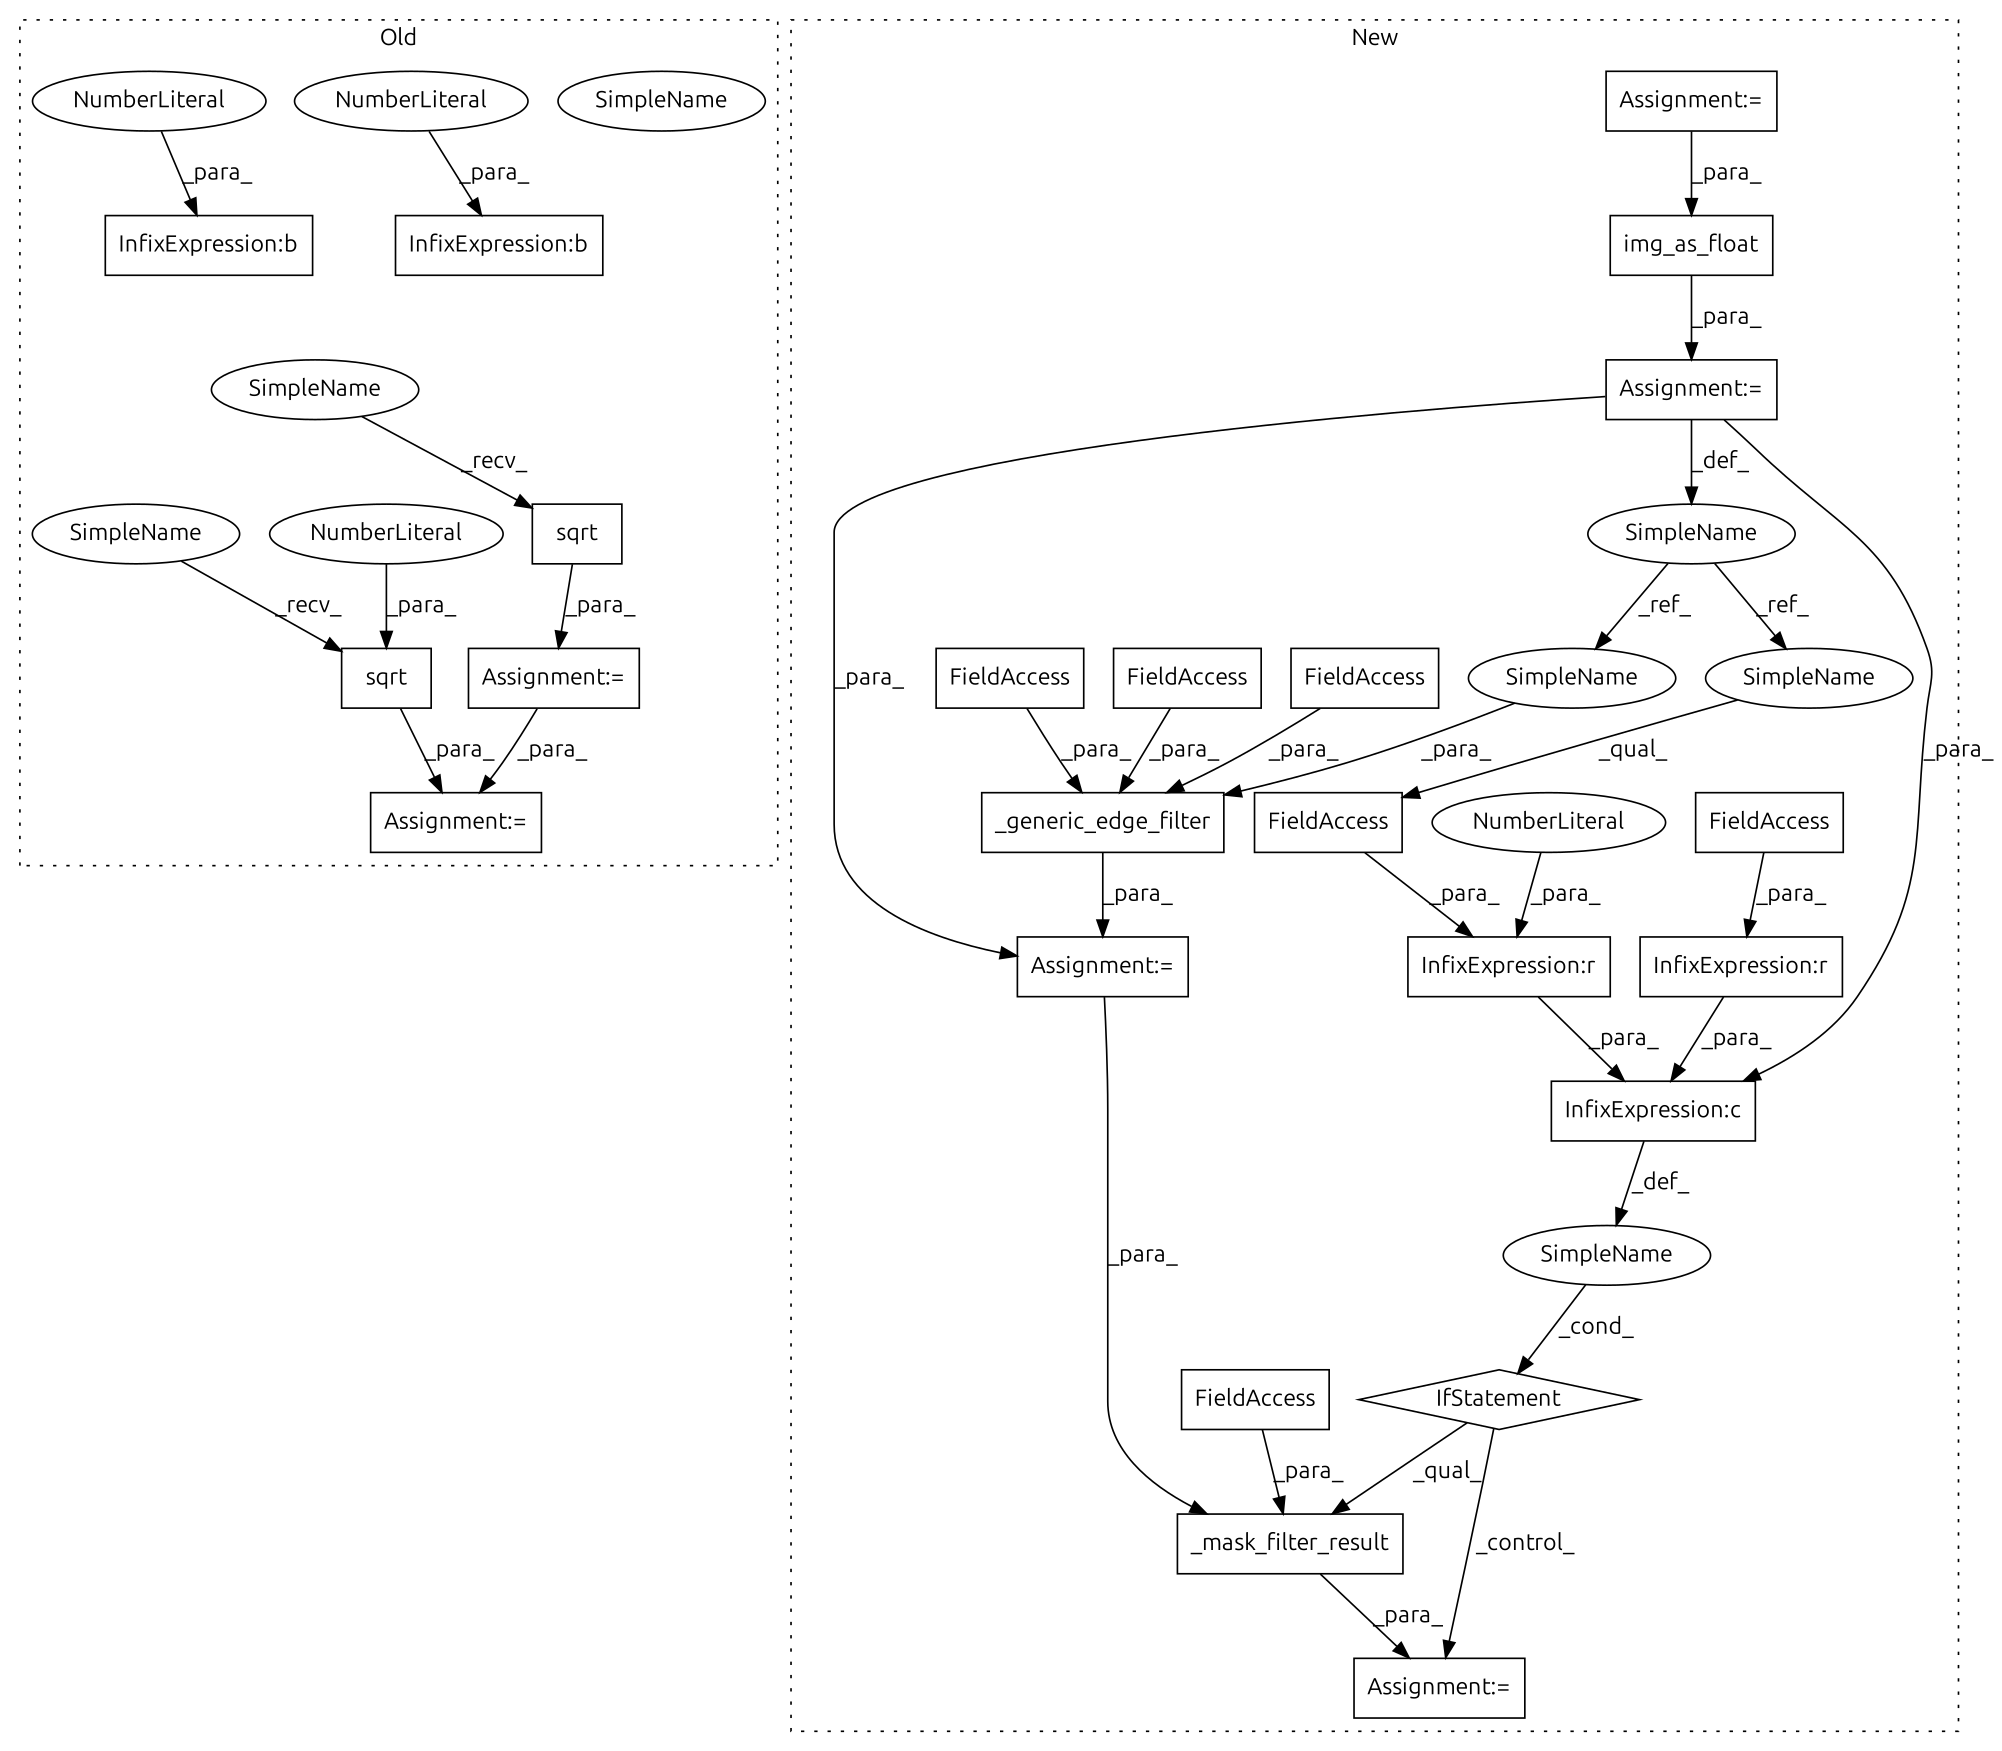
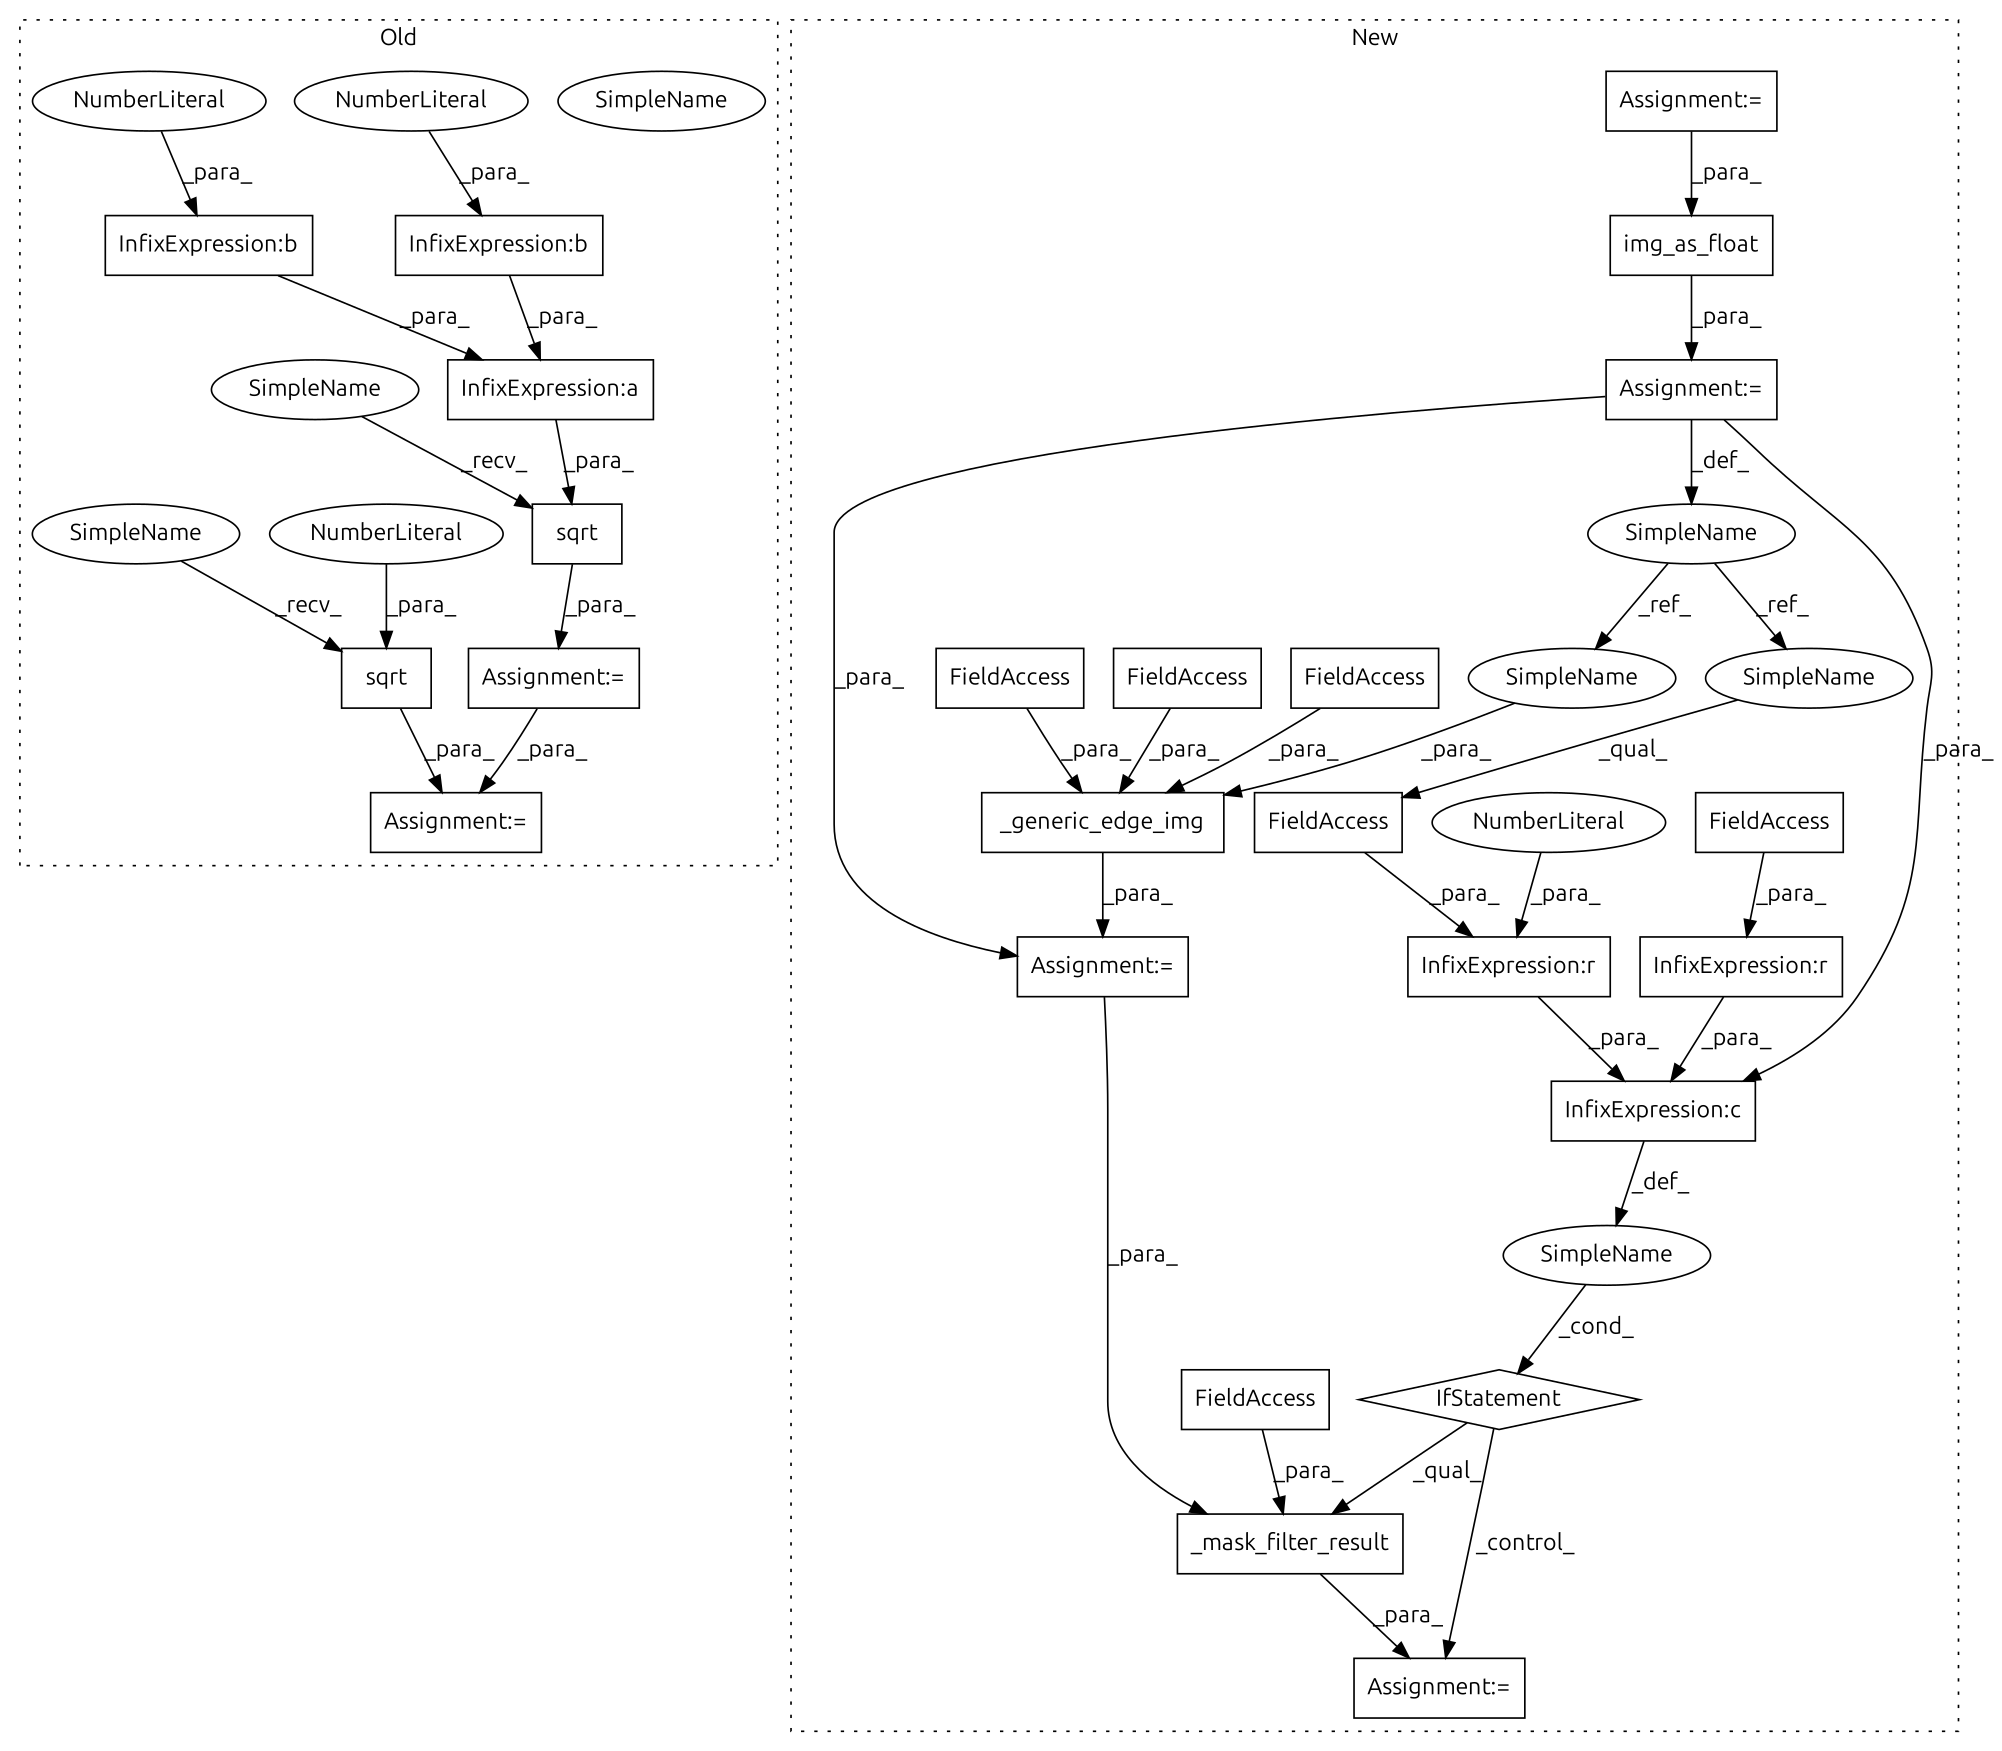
  digraph {
    fontname=Ubuntu
    node [a=42 fontname=Ubuntu l=1 s=2797 shape=box]
    edge [fontname=Ubuntu]
    n1 [l=5 label=SimpleName shape=ellipse]
    n2 [a=32 l="5,1" label=sqrt s="2803,2865"]
+   n3 [a=27 l=3 label="InfixExpression:a" s=2835]
    n4 [a=27 l=3 label="InfixExpression:b" s=2860]
    n5 [a=27 l=3 label="InfixExpression:b" s=2830]
    n6 [a=34 label=NumberLiteral s=2833 shape=ellipse]
    n7 [a=34 label=NumberLiteral s=2863 shape=ellipse]
    n8 [a=32 l="5,1" label=sqrt s="2883,2889"]
    n9 [a=34 label=NumberLiteral s=2888 shape=ellipse]
    n10 [a=7 label="Assignment:=" s=2796]
    n11 [a=7 l=2 label="Assignment:=" s=2875]
    n12 [l=5 label=SimpleName shape=ellipse]
    n13 [l=5 label=SimpleName s=2877 shape=ellipse]
    n14 [a=32 l="20,1" label=_mask_filter_result s="4373,4404"]
    n15 [a=32 l="13,1" label=img_as_float s="4222,4240"]
    n16 [a=27 l=4 label="InfixExpression:r" s=4332]
    n17 [a=34 label=NumberLiteral s=4336 shape=ellipse]
    n18 [a=27 l=4 label="InfixExpression:r" s=4347]
    n19 [a=27 l=4 label="InfixExpression:c" s=4338]
-   n20 [a=32 l="21,1" label=_generic_edge_filter s="4254,4310"]
+   n20 [a=32 l="21,1" label=_generic_edge_img s="4254,4310"]
    n21 [l=5 label=SimpleName s=4216 shape=ellipse]
    n22 [a=22 l=10 label=FieldAccess s=4322]
    n23 [a=22 l=4 label=FieldAccess s=4306]
    n24 [label=SimpleName shape=ellipse l="" s=""]
    n25 [a=25 l="4,2" label=IfStatement s="4317,4356" shape=diamond]
    n26 [a=22 l=4 label=FieldAccess s=4296]
    n27 [a=22 l=4 label=FieldAccess s=4301]
    n28 [a=22 l=4 label=FieldAccess s=4343]
    n29 [a=22 l=4 label=FieldAccess s=4400]
    n30 [a=7 l=5 label="Assignment:=" s=4205]
    n31 [a=7 label="Assignment:=" s=4221]
    n32 [a=7 label="Assignment:=" s=4253]
    n33 [a=7 label="Assignment:=" s=4372]
    n34 [l=5 label=SimpleName s=4322 shape=ellipse]
    n35 [l=5 label=SimpleName s=4275 shape=ellipse]
    subgraph cluster_1 {
      label=Old
      style=dotted
      n1
      n2
+     n3
      n4
      n5
      n6
      n7
      n8
      n9
      n10
      n11
      n12
      n13
    }
    subgraph cluster_2 {
      label=New
      style=dotted
      n14
      n15
      n16
      n17
      n18
      n19
      n20
      n21
      n22
      n23
      n24
      n25
      n26
      n27
      n28
      n29
      n30
      n31
      n32
      n33
      n34
      n35
    }
    n2 -> n10 [label=_para_]
+   n3 -> n2 [label=_para_]
+   n4 -> n3 [label=_para_]
+   n5 -> n3 [label=_para_]
    n6 -> n5 [label=_para_]
    n7 -> n4 [label=_para_]
    n8 -> n11 [label=_para_]
    n9 -> n8 [label=_para_]
    n10 -> n11 [label=_para_]
    n12 -> n2 [label=_recv_]
    n13 -> n8 [label=_recv_]
    n14 -> n33 [label=_para_]
    n15 -> n31 [label=_para_]
    n16 -> n19 [label=_para_]
    n17 -> n16 [label=_para_]
    n18 -> n19 [label=_para_]
    n19 -> n24 [label=_def_]
    n20 -> n32 [label=_para_]
    n21 -> n34 [label=_ref_]
    n21 -> n35 [label=_ref_]
    n22 -> n16 [label=_para_]
    n23 -> n20 [label=_para_]
    n24 -> n25 [label=_cond_]
    n25 -> n14 [label=_qual_]
    n25 -> n33 [label=_control_]
    n26 -> n20 [label=_para_]
    n27 -> n20 [label=_para_]
    n28 -> n18 [label=_para_]
    n29 -> n14 [label=_para_]
    n30 -> n15 [label=_para_]
    n31 -> n19 [label=_para_]
    n31 -> n21 [label=_def_]
    n31 -> n32 [label=_para_]
    n32 -> n14 [label=_para_]
    n34 -> n22 [label=_qual_]
    n35 -> n20 [label=_para_]
  }
